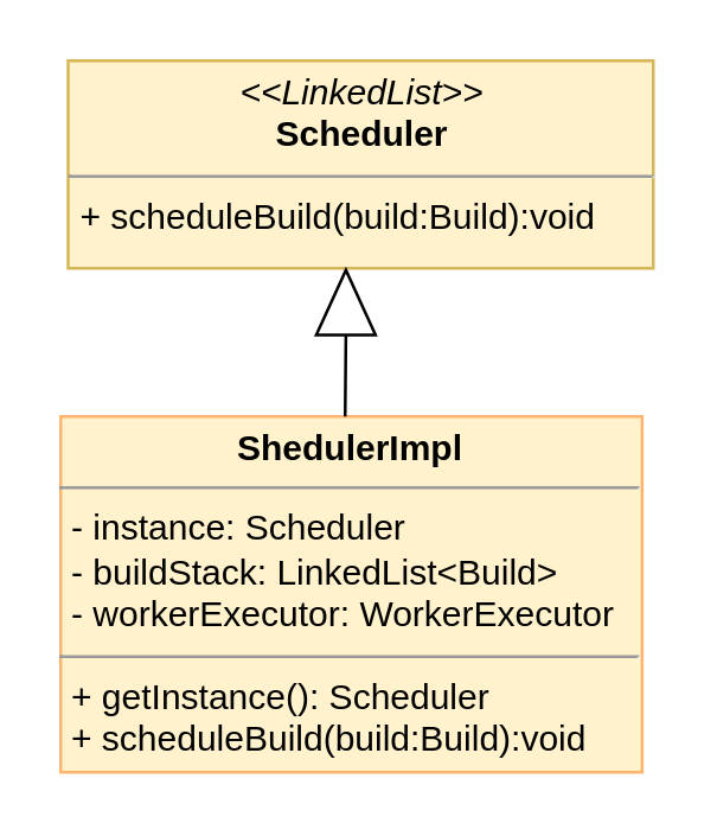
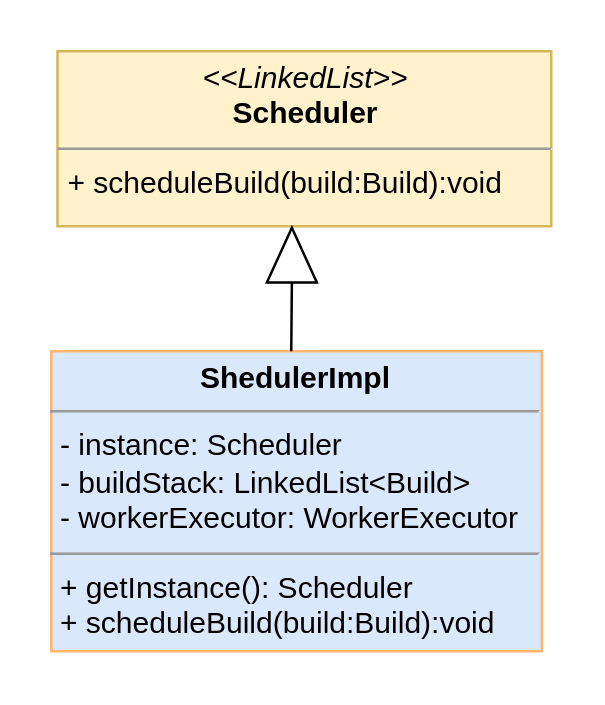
  <mxCell id="0" />
  <mxCell id="1" parent="0" />
- <mxCell id="2" value="&lt;p style=&quot;margin: 0px ; margin-top: 4px ; text-align: center&quot;&gt;&lt;b&gt;ShedulerImpl&lt;/b&gt;&lt;/p&gt;&lt;hr size=&quot;1&quot;&gt;&lt;p style=&quot;margin: 0px ; margin-left: 4px&quot;&gt;- instance: Scheduler&lt;/p&gt;&lt;p style=&quot;margin: 0px ; margin-left: 4px&quot;&gt;- buildStack: LinkedList&amp;lt;Build&amp;gt;&lt;/p&gt;&lt;p style=&quot;margin: 0px ; margin-left: 4px&quot;&gt;- workerExecutor: WorkerExecutor&lt;/p&gt;&lt;hr size=&quot;1&quot;&gt;&lt;p style=&quot;margin: 0px ; margin-left: 4px&quot;&gt;+ getInstance(): Scheduler&lt;/p&gt;&lt;p style=&quot;margin: 0px ; margin-left: 4px&quot;&gt;+ scheduleBuild(build:Build):void&lt;/p&gt;" style="verticalAlign=top;align=left;overflow=fill;fontSize=12;fontFamily=Helvetica;html=1;fillColor=#fff2cc;strokeColor=#FFB570;" vertex="1" parent="1"><mxGeometry x="20" y="140" width="196.25" height="120" as="geometry" /></mxCell>
+ <mxCell id="2" value="&lt;p style=&quot;margin: 0px ; margin-top: 4px ; text-align: center&quot;&gt;&lt;b&gt;ShedulerImpl&lt;/b&gt;&lt;/p&gt;&lt;hr size=&quot;1&quot;&gt;&lt;p style=&quot;margin: 0px ; margin-left: 4px&quot;&gt;- instance: Scheduler&lt;/p&gt;&lt;p style=&quot;margin: 0px ; margin-left: 4px&quot;&gt;- buildStack: LinkedList&amp;lt;Build&amp;gt;&lt;/p&gt;&lt;p style=&quot;margin: 0px ; margin-left: 4px&quot;&gt;- workerExecutor: WorkerExecutor&lt;/p&gt;&lt;hr size=&quot;1&quot;&gt;&lt;p style=&quot;margin: 0px ; margin-left: 4px&quot;&gt;+ getInstance(): Scheduler&lt;/p&gt;&lt;p style=&quot;margin: 0px ; margin-left: 4px&quot;&gt;+ scheduleBuild(build:Build):void&lt;/p&gt;" style="verticalAlign=top;align=left;overflow=fill;fontSize=12;fontFamily=Helvetica;html=1;fillColor=#dae8fc;strokeColor=#FFB570;" vertex="1" parent="1"><mxGeometry x="20" y="140" width="196.25" height="120" as="geometry" /></mxCell>
  <mxCell id="3" value="&lt;p style=&quot;margin: 0px ; margin-top: 4px ; text-align: center&quot;&gt;&lt;i&gt;&amp;lt;&amp;lt;LinkedList&amp;gt;&amp;gt;&lt;/i&gt;&lt;br&gt;&lt;b&gt;Scheduler&lt;/b&gt;&lt;/p&gt;&lt;hr size=&quot;1&quot;&gt;&lt;p style=&quot;margin: 0px ; margin-left: 4px&quot;&gt;+ scheduleBuild(build:Build):void&lt;br&gt;&lt;/p&gt;" style="verticalAlign=top;align=left;overflow=fill;fontSize=12;fontFamily=Helvetica;html=1;strokeColor=#d6b656;fillColor=#fff2cc;" vertex="1" parent="1"><mxGeometry x="22.5" y="20" width="197.5" height="70" as="geometry" /></mxCell>
  <mxCell id="4" value="" style="triangle;whiteSpace=wrap;html=1;rotation=-90;" vertex="1" parent="1"><mxGeometry x="105.32" y="91.57" width="21.87" height="20" as="geometry" /></mxCell>
  <mxCell id="5" value="" style="endArrow=none;html=1;entryX=0;entryY=0.5;entryDx=0;entryDy=0;" edge="1" parent="1" target="4"><mxGeometry width="50" height="50" relative="1" as="geometry"><mxPoint x="116" y="140" as="sourcePoint" /><mxPoint x="130" y="110" as="targetPoint" /></mxGeometry></mxCell>
